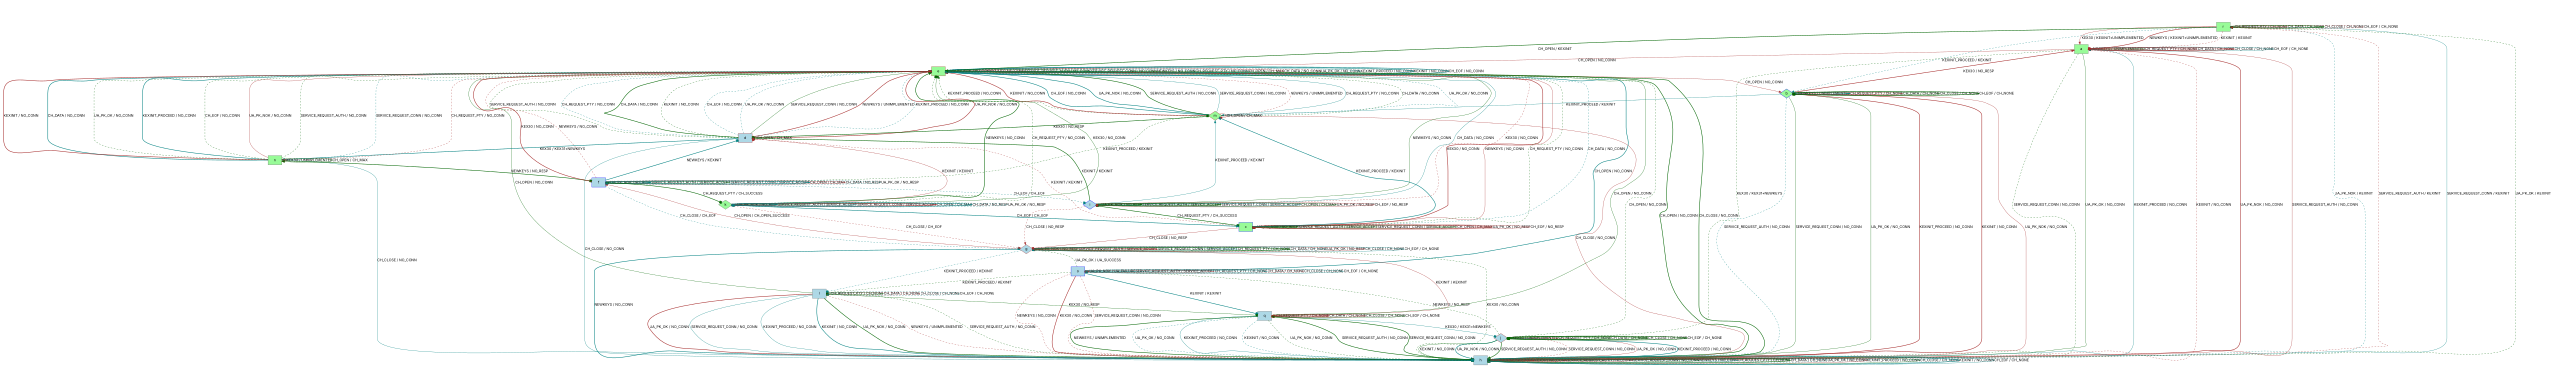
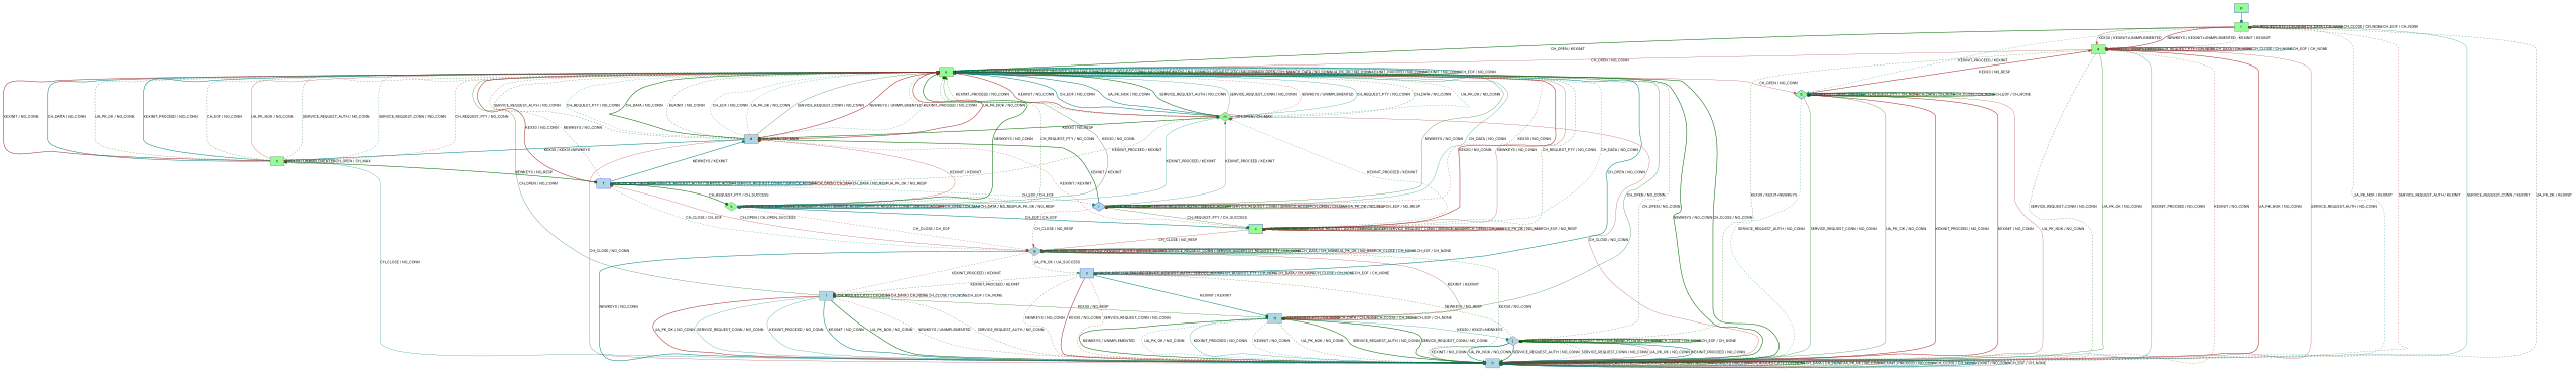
  digraph {
    "Incoming time"=0.06264758110046387
    "Outgoing time"=0.11791396141052246
    Output="{'States': 18, 'Transitions': 222, 'Filename': '../results/ssh/DropBear-DropBear-z3-5.dot'}"
    Reference="{'States': 18, 'Transitions': 222, 'Filename': '../subjects/ssh/DropBear.dot'}"
    Solver=z3
    Updated="{'States': 18, 'Transitions': 222, 'Filename': '../subjects/ssh/DropBear.dot'}"
    "f-measure"=1.0
    fontname=Inter
    precision=1.0
    recall=1.0
    node [color=gray40 fillcolor=palegreen fontname=Inter shape=box style=filled]
    edge [arrowhead=normal color=brown fontname=Inter style=solid]
    a
    e [color=brown]
    h [fillcolor=lightblue]
    j [color=brown fillcolor=lightblue shape=diamond]
    b [color=blue shape=diamond]
    o [color=blue fillcolor=lightblue]
    g [color=brown fillcolor=lightblue shape=diamond]
    l [fillcolor=lightblue]
    q [fillcolor=lightblue]
    c [color=blue]
    d [color=brown fillcolor=lightblue]
    m [color=brown shape=diamond]
    n
    f [color=blue fillcolor=lightblue]
    i [color=blue fillcolor=lightblue shape=diamond]
    k [shape=diamond]
    r
+   p [color=blue]
    a -> a [color=darkgreen label="NEWKEYS / UNIMPLEMENTED" style=dashed]
    a -> a [color=darkgreen label="CH_REQUEST_PTY / CH_NONE"]
    a -> a [label="CH_DATA / CH_NONE"]
    a -> a [label="CH_CLOSE / CH_NONE" style=bold]
    a -> a [color=teal label="CH_EOF / CH_NONE"]
    a -> e [label="CH_OPEN / NO_CONN"]
    a -> h [label="UA_PK_NOK / NO_CONN" style=bold]
    a -> h [label="SERVICE_REQUEST_AUTH / NO_CONN"]
    a -> h [color=darkgreen label="SERVICE_REQUEST_CONN / NO_CONN" style=dashed]
    a -> h [color=darkgreen label="UA_PK_OK / NO_CONN"]
    a -> h [color=teal label="KEXINIT_PROCEED / NO_CONN"]
    a -> h [arrowhead=box label="KEXINIT / NO_CONN" style=dashed]
    a -> j [color=darkgreen label="KEX30 / KEX31+NEWKEYS" style=dashed]
    e -> e [color=teal label="UA_PK_NOK / NO_CONN" style=dashed]
    e -> e [arrowhead=box color=teal label="KEX30 / NO_CONN" style=dashed]
    e -> e [label="SERVICE_REQUEST_AUTH / NO_CONN" style=dashed]
    e -> e [arrowhead=box color=darkgreen label="SERVICE_REQUEST_CONN / NO_CONN"]
    e -> e [arrowhead=box color=darkgreen label="NEWKEYS / NO_CONN" style=dashed]
    e -> e [arrowhead=box color=teal label="CH_REQUEST_PTY / NO_CONN" style=dashed]
    e -> e [arrowhead=box color=teal label="CH_OPEN / CH_MAX" style=dashed]
    e -> e [label="CH_DATA / NO_CONN"]
    e -> e [arrowhead=box label="UA_PK_OK / NO_CONN" style=dashed]
    e -> e [color=teal label="KEXINIT_PROCEED / NO_CONN"]
    e -> e [color=teal label="KEXINIT / NO_CONN" style=bold]
    e -> e [color=teal label="CH_EOF / NO_CONN" style=bold]
    e -> h [arrowhead=box color=darkgreen label="CH_CLOSE / NO_CONN" style=bold]
    e -> b [label="CH_OPEN / NO_CONN"]
-   h -> e [arrowhead=box color=darkgreen label="CH_OPEN / NO_CONN" style=bold]
+   h -> e [arrowhead=box color=darkgreen label="NEWKEYS / NO_CONN" style=bold]
    h -> h [label="UA_PK_NOK / NO_CONN" style=dashed]
    h -> h [label="KEX30 / NO_CONN" style=bold]
    h -> h [arrowhead=box label="SERVICE_REQUEST_AUTH / NO_CONN"]
    h -> h [arrowhead=box label="SERVICE_REQUEST_CONN / NO_CONN"]
    h -> h [color=darkgreen label="NEWKEYS / NO_CONN"]
    h -> h [color=teal label="CH_REQUEST_PTY / CH_NONE"]
    h -> h [arrowhead=box color=darkgreen label="CH_DATA / CH_NONE" style=bold]
    h -> h [arrowhead=box color=teal label="UA_PK_OK / NO_CONN" style=dashed]
    h -> h [label="KEXINIT_PROCEED / NO_CONN"]
    h -> h [arrowhead=box color=darkgreen label="CH_CLOSE / CH_NONE"]
    h -> h [color=teal label="KEXINIT / NO_CONN" style=bold]
    h -> h [color=teal label="CH_EOF / CH_NONE"]
    j -> e [arrowhead=box color=darkgreen label="CH_OPEN / NO_CONN" style=dashed]
    j -> h [color=teal label="UA_PK_NOK / NO_CONN" style=bold]
    j -> h [color=darkgreen label="SERVICE_REQUEST_AUTH / NO_CONN" style=bold]
    j -> h [label="SERVICE_REQUEST_CONN / NO_CONN" style=dashed]
    j -> h [label="UA_PK_OK / NO_CONN"]
    j -> h [arrowhead=box color=teal label="KEXINIT_PROCEED / NO_CONN" style=bold]
    j -> h [arrowhead=box color=darkgreen label="KEXINIT / NO_CONN"]
    j -> j [color=darkgreen label="KEX30 / UNIMPLEMENTED" style=bold]
    j -> j [label="CH_REQUEST_PTY / CH_NONE" style=dashed]
    j -> j [color=darkgreen label="CH_DATA / CH_NONE"]
    j -> j [arrowhead=box color=darkgreen label="CH_CLOSE / CH_NONE" style=bold]
    j -> j [color=darkgreen label="CH_EOF / CH_NONE" style=bold]
    j -> o [color=darkgreen label="NEWKEYS / NO_RESP" style=dashed]
    b -> a [label="KEX30 / NO_RESP" style=bold]
    b -> h [arrowhead=box label="UA_PK_NOK / NO_CONN"]
    b -> h [color=teal label="SERVICE_REQUEST_AUTH / NO_CONN" style=dashed]
    b -> h [color=darkgreen label="SERVICE_REQUEST_CONN / NO_CONN"]
    b -> h [arrowhead=box color=darkgreen label="UA_PK_OK / NO_CONN"]
    b -> h [label="KEXINIT_PROCEED / NO_CONN" style=bold]
    b -> h [label="KEXINIT / NO_CONN" style=bold]
    b -> b [arrowhead=box color=teal label="NEWKEYS / UNIMPLEMENTED" style=dashed]
    b -> b [color=teal label="CH_REQUEST_PTY / CH_NONE" style=bold]
    b -> b [arrowhead=box label="CH_DATA / CH_NONE"]
    b -> b [color=darkgreen label="CH_CLOSE / CH_NONE"]
    b -> b [arrowhead=box color=darkgreen label="CH_EOF / CH_NONE" style=bold]
    o -> e [color=teal label="CH_OPEN / NO_CONN" style=bold]
    o -> h [arrowhead=box label="KEX30 / NO_CONN" style=bold]
    o -> h [arrowhead=box label="SERVICE_REQUEST_CONN / NO_CONN" style=dashed]
    o -> h [arrowhead=box label="NEWKEYS / NO_CONN" style=dashed]
    o -> o [label="UA_PK_NOK / UA_FAILURE" style=bold]
    o -> o [color=teal label="SERVICE_REQUEST_AUTH / SERVICE_ACCEPT" style=dashed]
    o -> o [arrowhead=box label="CH_REQUEST_PTY / CH_NONE"]
    o -> o [color=teal label="CH_DATA / CH_NONE"]
    o -> o [label="CH_CLOSE / CH_NONE" style=dashed]
    o -> o [color=teal label="CH_EOF / CH_NONE"]
-   o -> g [color=darkgreen label="UA_PK_OK / UA_SUCCESS" style=dashed]
+   g -> o [color=darkgreen label="UA_PK_OK / UA_SUCCESS" style=dashed]
    o -> l [arrowhead=box color=darkgreen label="KEXINIT_PROCEED / KEXINIT" style=dashed]
    o -> q [arrowhead=box color=teal label="KEXINIT / KEXINIT" style=bold]
    g -> h [arrowhead=box color=darkgreen label="KEX30 / NO_CONN" style=dashed]
    g -> h [arrowhead=box color=teal label="NEWKEYS / NO_CONN" style=bold]
    g -> g [label="UA_PK_NOK / NO_RESP" style=dashed]
    g -> g [arrowhead=box color=darkgreen label="SERVICE_REQUEST_AUTH / SERVICE_ACCEPT"]
    g -> g [arrowhead=box label="SERVICE_REQUEST_CONN / SERVICE_ACCEPT" style=bold]
    g -> g [arrowhead=box color=teal label="CH_REQUEST_PTY / CH_NONE"]
    g -> g [color=darkgreen label="CH_DATA / CH_NONE" style=bold]
    g -> g [color=teal label="UA_PK_OK / NO_RESP" style=dashed]
    g -> g [label="CH_CLOSE / CH_NONE"]
    g -> g [arrowhead=box color=teal label="CH_EOF / CH_NONE"]
-   g -> l [arrowhead=box color=teal label="KEXINIT_PROCEED / KEXINIT" style=dashed]
+   g -> l [arrowhead=box label="KEXINIT_PROCEED / KEXINIT" style=dashed]
    g -> q [label="KEXINIT / KEXINIT"]
    g -> f [arrowhead=box label="CH_OPEN / CH_OPEN_SUCCESS"]
    l -> e [arrowhead=box color=darkgreen label="CH_OPEN / NO_CONN"]
    l -> h [color=darkgreen label="UA_PK_NOK / NO_CONN" style=bold]
    l -> h [arrowhead=box color=darkgreen label="SERVICE_REQUEST_AUTH / NO_CONN" style=dashed]
    l -> h [arrowhead=box color=teal label="SERVICE_REQUEST_CONN / NO_CONN"]
    l -> h [arrowhead=box label="NEWKEYS / UNIMPLEMENTED" style=dashed]
    l -> h [arrowhead=box label="UA_PK_OK / NO_CONN" style=bold]
    l -> h [arrowhead=box color=teal label="KEXINIT_PROCEED / NO_CONN"]
    l -> h [arrowhead=box color=teal label="KEXINIT / NO_CONN" style=bold]
    l -> l [arrowhead=box color=darkgreen label="CH_REQUEST_PTY / CH_NONE" style=dashed]
    l -> l [arrowhead=box color=darkgreen label="CH_DATA / CH_NONE"]
    l -> l [label="CH_CLOSE / CH_NONE" style=dashed]
    l -> l [color=teal label="CH_EOF / CH_NONE" style=dashed]
    l -> q [arrowhead=box color=darkgreen label="KEX30 / NO_RESP"]
    q -> e [arrowhead=box color=darkgreen label="CH_OPEN / NO_CONN"]
    q -> h [color=darkgreen label="UA_PK_NOK / NO_CONN" style=dashed]
    q -> h [color=darkgreen label="SERVICE_REQUEST_AUTH / NO_CONN" style=bold]
    q -> h [color=darkgreen label="SERVICE_REQUEST_CONN / NO_CONN" style=bold]
    q -> h [arrowhead=box color=darkgreen label="NEWKEYS / UNIMPLEMENTED" style=bold]
    q -> h [color=teal label="UA_PK_OK / NO_CONN" style=dashed]
    q -> h [arrowhead=box color=teal label="KEXINIT_PROCEED / NO_CONN"]
    q -> h [color=teal label="KEXINIT / NO_CONN" style=dashed]
    q -> j [arrowhead=box color=teal label="KEX30 / KEX31+NEWKEYS"]
    q -> q [label="CH_REQUEST_PTY / CH_NONE"]
    q -> q [label="CH_DATA / CH_NONE" style=bold]
    q -> q [arrowhead=box label="CH_CLOSE / CH_NONE"]
    q -> q [color=darkgreen label="CH_EOF / CH_NONE"]
    c -> e [arrowhead=box label="KEX30 / NO_CONN" style=bold]
    c -> e [label="NEWKEYS / NO_CONN"]
    c -> e [color=darkgreen label="CH_REQUEST_PTY / NO_CONN" style=dashed]
    c -> e [color=teal label="CH_DATA / NO_CONN" style=dashed]
    c -> g [arrowhead=box label="CH_CLOSE / NO_RESP"]
    c -> c [arrowhead=box color=teal label="UA_PK_NOK / NO_RESP" style=dashed]
    c -> c [arrowhead=box color=darkgreen label="SERVICE_REQUEST_AUTH / SERVICE_ACCEPT" style=bold]
    c -> c [color=darkgreen label="SERVICE_REQUEST_CONN / SERVICE_ACCEPT"]
    c -> c [arrowhead=box color=darkgreen label="CH_OPEN / CH_MAX"]
    c -> c [arrowhead=box label="UA_PK_OK / NO_RESP" style=bold]
    c -> c [label="CH_EOF / NO_RESP"]
    c -> d [label="KEXINIT / KEXINIT" style=dashed]
-   c -> m [arrowhead=box color=teal label="KEXINIT_PROCEED / KEXINIT" style=bold]
+   c -> m [arrowhead=box color=teal label="KEXINIT_PROCEED / KEXINIT" style=dashed]
    d -> e [arrowhead=box label="UA_PK_NOK / NO_CONN" style=bold]
    d -> e [arrowhead=box color=darkgreen label="SERVICE_REQUEST_AUTH / NO_CONN" style=dashed]
    d -> e [arrowhead=box color=darkgreen label="SERVICE_REQUEST_CONN / NO_CONN"]
    d -> e [arrowhead=box label="NEWKEYS / UNIMPLEMENTED" style=bold]
    d -> e [color=teal label="CH_REQUEST_PTY / NO_CONN" style=dashed]
    d -> e [color=darkgreen label="CH_DATA / NO_CONN" style=bold]
    d -> e [color=teal label="UA_PK_OK / NO_CONN" style=dashed]
    d -> e [arrowhead=box color=teal label="KEXINIT_PROCEED / NO_CONN" style=dashed]
    d -> e [arrowhead=box color=darkgreen label="KEXINIT / NO_CONN" style=dashed]
    d -> e [color=teal label="CH_EOF / NO_CONN" style=dashed]
-   d -> h [arrowhead=box color=teal label="CH_CLOSE / NO_CONN"]
+   d -> h [arrowhead=box label="CH_CLOSE / NO_CONN"]
    d -> d [arrowhead=box label="CH_OPEN / CH_MAX"]
    d -> n [color=teal label="KEX30 / KEX31+NEWKEYS" style=bold]
    m -> e [arrowhead=box color=teal label="UA_PK_NOK / NO_CONN" style=bold]
    m -> e [arrowhead=box color=darkgreen label="SERVICE_REQUEST_AUTH / NO_CONN" style=bold]
    m -> e [arrowhead=box color=teal label="SERVICE_REQUEST_CONN / NO_CONN"]
    m -> e [arrowhead=box label="NEWKEYS / UNIMPLEMENTED" style=dashed]
    m -> e [color=teal label="CH_REQUEST_PTY / NO_CONN"]
    m -> e [arrowhead=box color=darkgreen label="CH_DATA / NO_CONN" style=dashed]
    m -> e [arrowhead=box color=teal label="UA_PK_OK / NO_CONN" style=dashed]
    m -> e [color=darkgreen label="KEXINIT_PROCEED / NO_CONN" style=dashed]
    m -> e [label="KEXINIT / NO_CONN" style=bold]
    m -> e [color=teal label="CH_EOF / NO_CONN" style=bold]
    m -> h [label="CH_CLOSE / NO_CONN"]
    m -> d [arrowhead=box color=darkgreen label="KEX30 / NO_RESP" style=bold]
    m -> m [label="CH_OPEN / CH_MAX"]
    n -> e [label="UA_PK_NOK / NO_CONN"]
    n -> e [color=darkgreen label="SERVICE_REQUEST_AUTH / NO_CONN" style=dashed]
    n -> e [arrowhead=box color=teal label="SERVICE_REQUEST_CONN / NO_CONN" style=dashed]
    n -> e [arrowhead=box label="CH_REQUEST_PTY / NO_CONN" style=dashed]
    n -> e [arrowhead=box color=teal label="CH_DATA / NO_CONN" style=bold]
    n -> e [arrowhead=box color=darkgreen label="UA_PK_OK / NO_CONN" style=dashed]
    n -> e [arrowhead=box color=teal label="KEXINIT_PROCEED / NO_CONN" style=bold]
    n -> e [arrowhead=box label="KEXINIT / NO_CONN" style=bold]
    n -> e [color=darkgreen label="CH_EOF / NO_CONN" style=dashed]
    n -> h [color=teal label="CH_CLOSE / NO_CONN"]
    n -> n [label="KEX30 / UNIMPLEMENTED" style=bold]
    n -> n [color=darkgreen label="CH_OPEN / CH_MAX"]
    n -> f [arrowhead=box color=darkgreen label="NEWKEYS / NO_RESP" style=bold]
    f -> e [label="KEX30 / NO_CONN" style=bold]
    f -> e [label="NEWKEYS / NO_CONN" style=dashed]
    f -> g [arrowhead=box color=teal label="CH_CLOSE / CH_EOF" style=dashed]
    f -> d [arrowhead=box color=teal label="NEWKEYS / KEXINIT" style=bold]
    f -> m [arrowhead=box color=darkgreen label="KEXINIT_PROCEED / KEXINIT" style=dashed]
    f -> f [label="UA_PK_NOK / NO_RESP" style=dashed]
    f -> f [color=teal label="SERVICE_REQUEST_AUTH / SERVICE_ACCEPT" style=bold]
    f -> f [color=darkgreen label="SERVICE_REQUEST_CONN / SERVICE_ACCEPT"]
    f -> f [arrowhead=box color=teal label="CH_OPEN / CH_MAX" style=bold]
    f -> f [arrowhead=box label="CH_DATA / NO_RESP"]
    f -> f [arrowhead=box color=teal label="UA_PK_OK / NO_RESP" style=dashed]
    f -> i [arrowhead=box color=teal label="CH_EOF / CH_EOF" style=dashed]
    f -> k [arrowhead=box color=darkgreen label="CH_REQUEST_PTY / CH_SUCCESS" style=bold]
    i -> e [arrowhead=box label="KEX30 / NO_CONN" style=dashed]
    i -> e [color=darkgreen label="NEWKEYS / NO_CONN"]
    i -> e [arrowhead=box color=teal label="CH_DATA / NO_CONN"]
    i -> g [label="CH_CLOSE / NO_RESP" style=dashed]
-   i -> c [arrowhead=box color=darkgreen label="CH_REQUEST_PTY / CH_SUCCESS" style=bold]
+   i -> c [arrowhead=box color=darkgreen label="CH_REQUEST_PTY / CH_SUCCESS"]
    i -> d [color=darkgreen label="KEXINIT / KEXINIT" style=bold]
    i -> m [color=teal label="KEXINIT_PROCEED / KEXINIT"]
    i -> i [color=teal label="UA_PK_NOK / NO_RESP" style=dashed]
    i -> i [arrowhead=box color=darkgreen label="SERVICE_REQUEST_AUTH / SERVICE_ACCEPT" style=bold]
    i -> i [arrowhead=box color=darkgreen label="SERVICE_REQUEST_CONN / SERVICE_ACCEPT" style=bold]
    i -> i [arrowhead=box color=teal label="CH_OPEN / CH_MAX"]
    i -> i [arrowhead=box color=darkgreen label="UA_PK_OK / NO_RESP"]
    i -> i [arrowhead=box label="CH_EOF / NO_RESP"]
    k -> e [arrowhead=box color=darkgreen label="KEX30 / NO_CONN"]
    k -> e [color=darkgreen label="NEWKEYS / NO_CONN" style=bold]
    k -> e [arrowhead=box color=darkgreen label="CH_REQUEST_PTY / NO_CONN" style=dashed]
    k -> g [label="CH_CLOSE / CH_EOF" style=dashed]
    k -> c [color=teal label="CH_EOF / CH_EOF" style=bold]
    k -> d [arrowhead=box label="KEXINIT / KEXINIT"]
-   b -> m [color=teal label="KEXINIT_PROCEED / KEXINIT"]
+   k -> m [color=teal label="KEXINIT_PROCEED / KEXINIT"]
    k -> k [arrowhead=box label="UA_PK_NOK / NO_RESP"]
    k -> k [arrowhead=box color=teal label="SERVICE_REQUEST_AUTH / SERVICE_ACCEPT" style=bold]
    k -> k [color=teal label="SERVICE_REQUEST_CONN / SERVICE_ACCEPT"]
    k -> k [label="CH_OPEN / CH_MAX" style=bold]
    k -> k [color=teal label="CH_DATA / NO_RESP" style=bold]
    k -> k [color=teal label="UA_PK_OK / NO_RESP" style=dashed]
    r -> a [label="KEX30 / KEXINIT+UNIMPLEMENTED"]
    r -> a [arrowhead=box label="NEWKEYS / KEXINIT+UNIMPLEMENTED" style=bold]
    r -> a [arrowhead=box label="KEXINIT / KEXINIT" style=dashed]
    r -> e [color=darkgreen label="CH_OPEN / KEXINIT" style=bold]
    r -> h [color=teal label="UA_PK_NOK / KEXINIT" style=dashed]
    r -> h [arrowhead=box label="SERVICE_REQUEST_AUTH / KEXINIT" style=dashed]
    r -> h [arrowhead=box color=teal label="SERVICE_REQUEST_CONN / KEXINIT"]
    r -> h [color=darkgreen label="UA_PK_OK / KEXINIT" style=dashed]
    r -> b [color=teal label="KEXINIT_PROCEED / KEXINIT" style=dashed]
    r -> r [arrowhead=box color=teal label="CH_REQUEST_PTY / CH_NONE"]
    r -> r [label="CH_DATA / CH_NONE"]
    r -> r [color=darkgreen label="CH_CLOSE / CH_NONE" style=bold]
    r -> r [label="CH_EOF / CH_NONE" style=dashed]
+   p -> r [arrowhead=box color=teal style=bold]
  }
